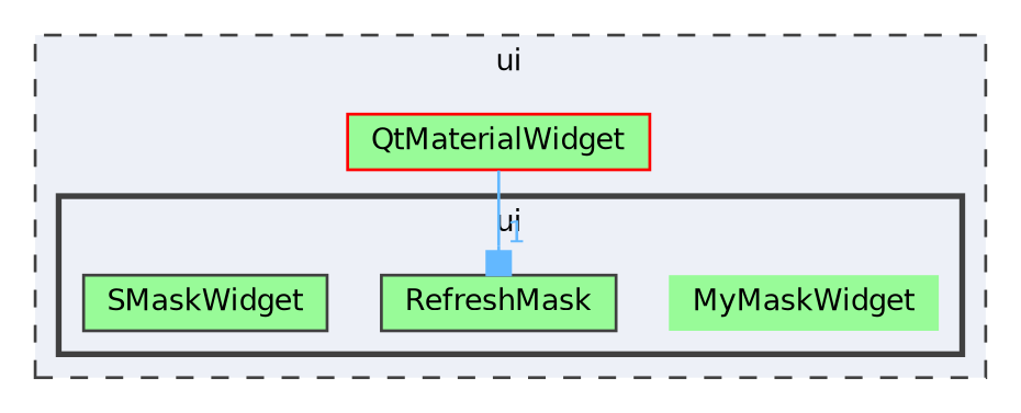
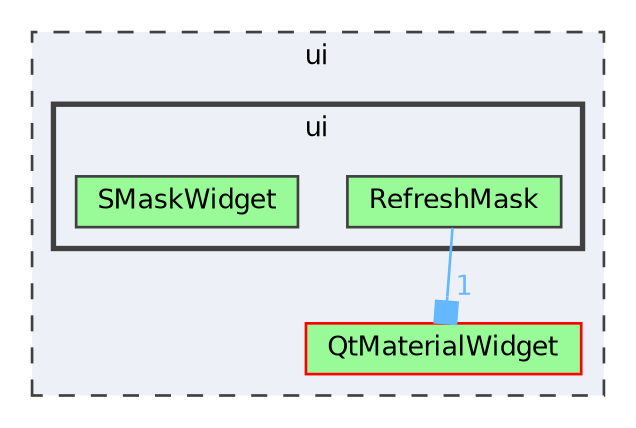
  digraph {
    compound=true
    node [fontname=Helvetica fontsize=10 shape=box style=filled fillcolor=palegreen color=grey25]
-   n1 [height=0.2 label=MyMaskWidget shape=plaintext width=0.4 color=""]
    n2 [height=0.2 label=RefreshMask width=0.4]
    n3 [height=0.2 label=SMaskWidget width=0.4]
    n4 [color=red height=0.2 label=QtMaterialWidget width=0.4]
    subgraph cluster_1 {
      bgcolor="#edf0f7"
      fontname=Helvetica
      fontsize=10
      label=ui
      pencolor=grey25
      style="filled,dashed"
      n4
      subgraph cluster_2 {
        bgcolor="#edf0f7"
        fontname=Helvetica
        fontsize=10
        pencolor=grey25
        style="filled,bold"
-       n1
        n2
        n3
      }
    }
-   n4 -> n2 [color=steelblue1 fontcolor=steelblue1 fontname=Helvetica fontsize=10 headlabel=1 labeldistance=1.5 labelfontname=Helvetica labelfontsize=10 arrowhead=box]
+   n2 -> n4 [color=steelblue1 fontcolor=steelblue1 fontname=Helvetica fontsize=10 headlabel=1 labeldistance=1.5 labelfontname=Helvetica labelfontsize=10 arrowhead=box]
  }
